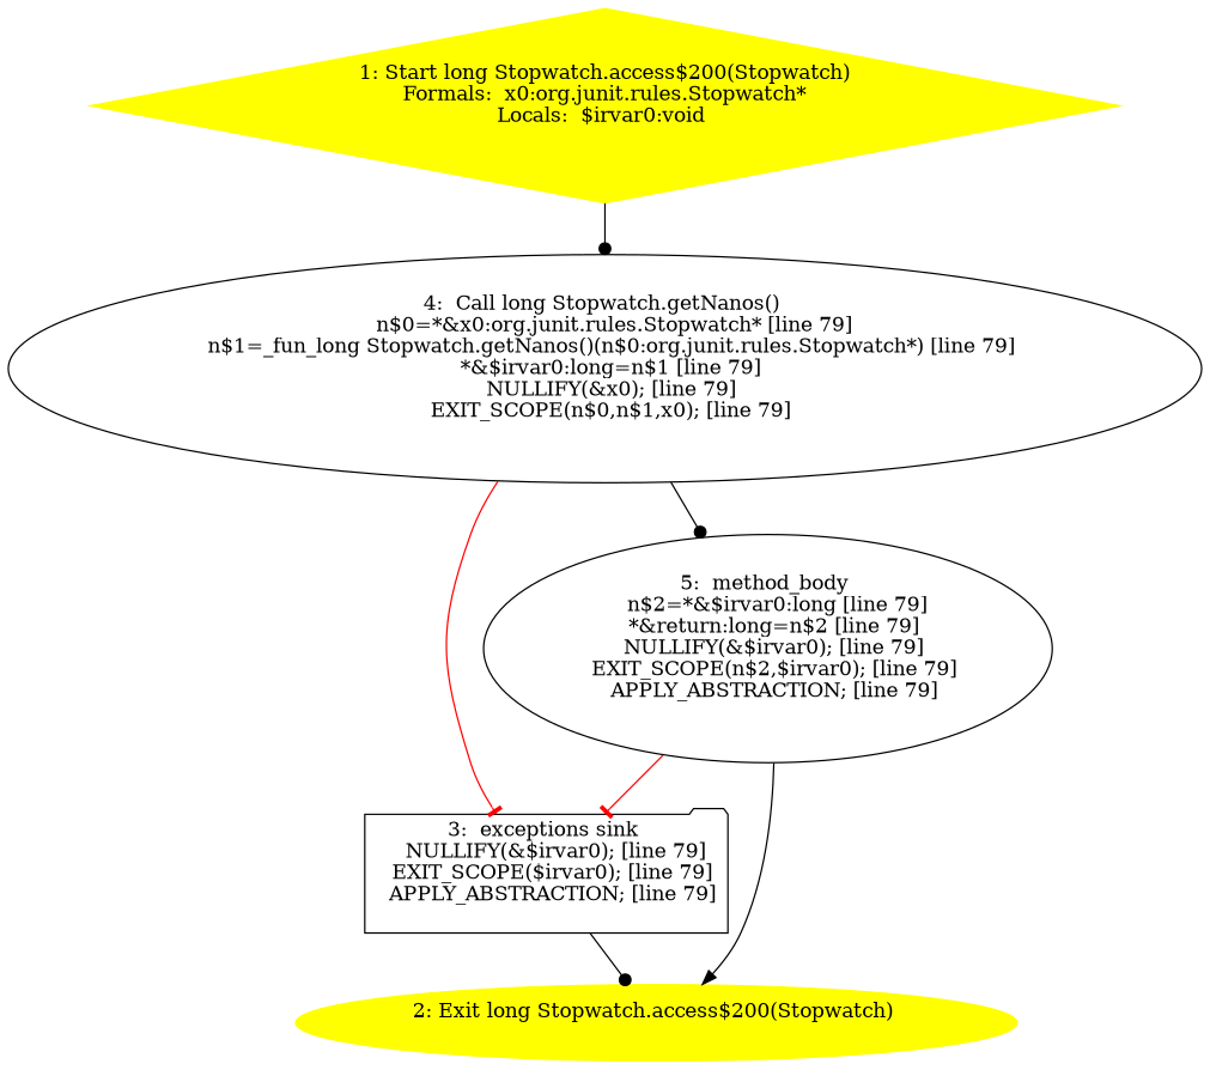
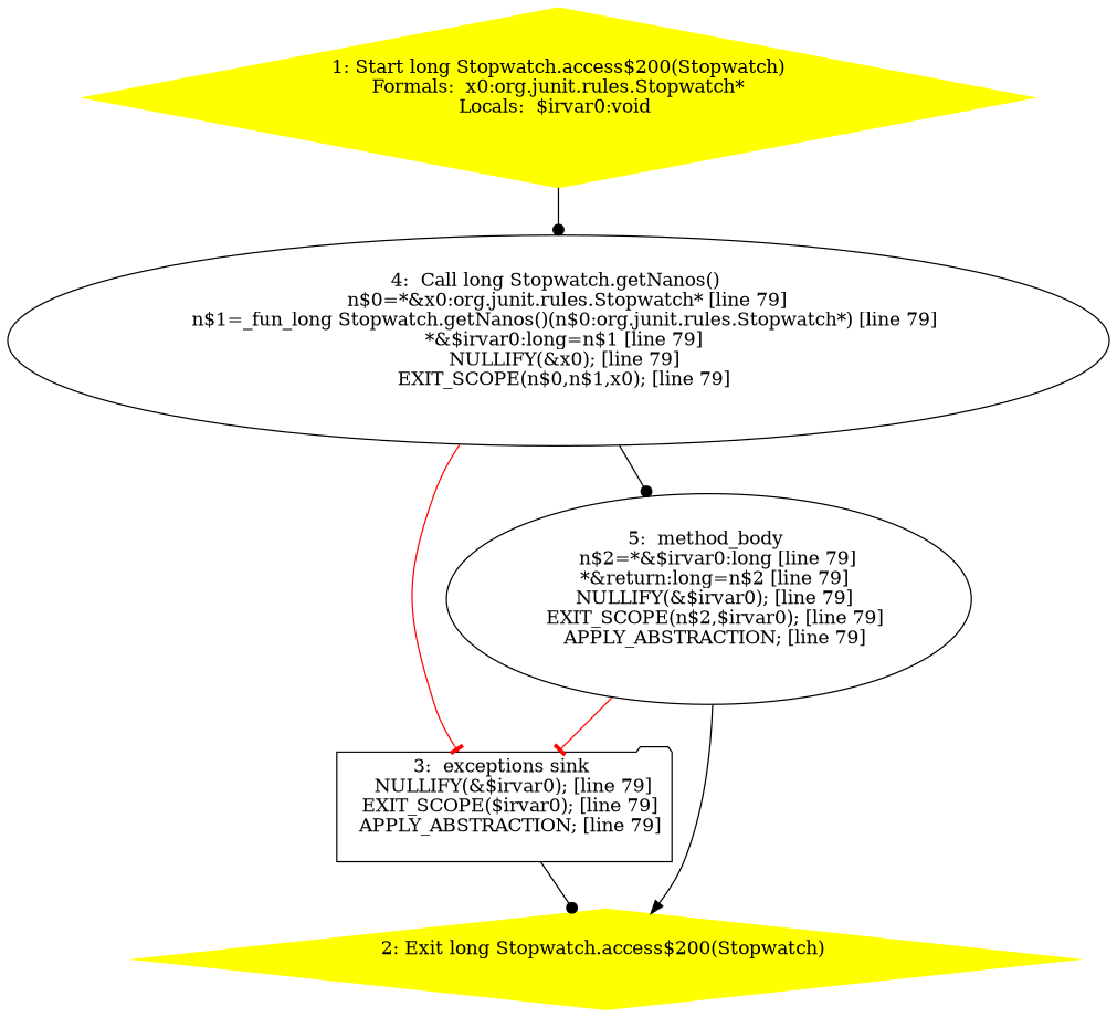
  digraph {
    node [shape=diamond]
    edge [arrowhead=dot]
    n1 [color=yellow label="1: Start long Stopwatch.access$200(Stopwatch)\nFormals:  x0:org.junit.rules.Stopwatch*\nLocals:  $irvar0:void \n  " style=filled]
    n2 [label="4:  Call long Stopwatch.getNanos() \n   n$0=*&x0:org.junit.rules.Stopwatch* [line 79]\n  n$1=_fun_long Stopwatch.getNanos()(n$0:org.junit.rules.Stopwatch*) [line 79]\n  *&$irvar0:long=n$1 [line 79]\n  NULLIFY(&x0); [line 79]\n  EXIT_SCOPE(n$0,n$1,x0); [line 79]\n " shape=ellipse]
    n3 [label="3:  exceptions sink \n   NULLIFY(&$irvar0); [line 79]\n  EXIT_SCOPE($irvar0); [line 79]\n  APPLY_ABSTRACTION; [line 79]\n " shape=folder]
    n4 [label="5:  method_body \n   n$2=*&$irvar0:long [line 79]\n  *&return:long=n$2 [line 79]\n  NULLIFY(&$irvar0); [line 79]\n  EXIT_SCOPE(n$2,$irvar0); [line 79]\n  APPLY_ABSTRACTION; [line 79]\n " shape=ellipse]
-   n5 [color=yellow label="2: Exit long Stopwatch.access$200(Stopwatch) \n  " style=filled shape=ellipse]
+   n5 [color=yellow label="2: Exit long Stopwatch.access$200(Stopwatch) \n  " style=filled]
    n1 -> n2
    n2 -> n3 [color=red arrowhead=tee]
    n2 -> n4
    n3 -> n5
    n4 -> n3 [color=red arrowhead=tee]
    n4 -> n5 [arrowhead=normal]
  }
